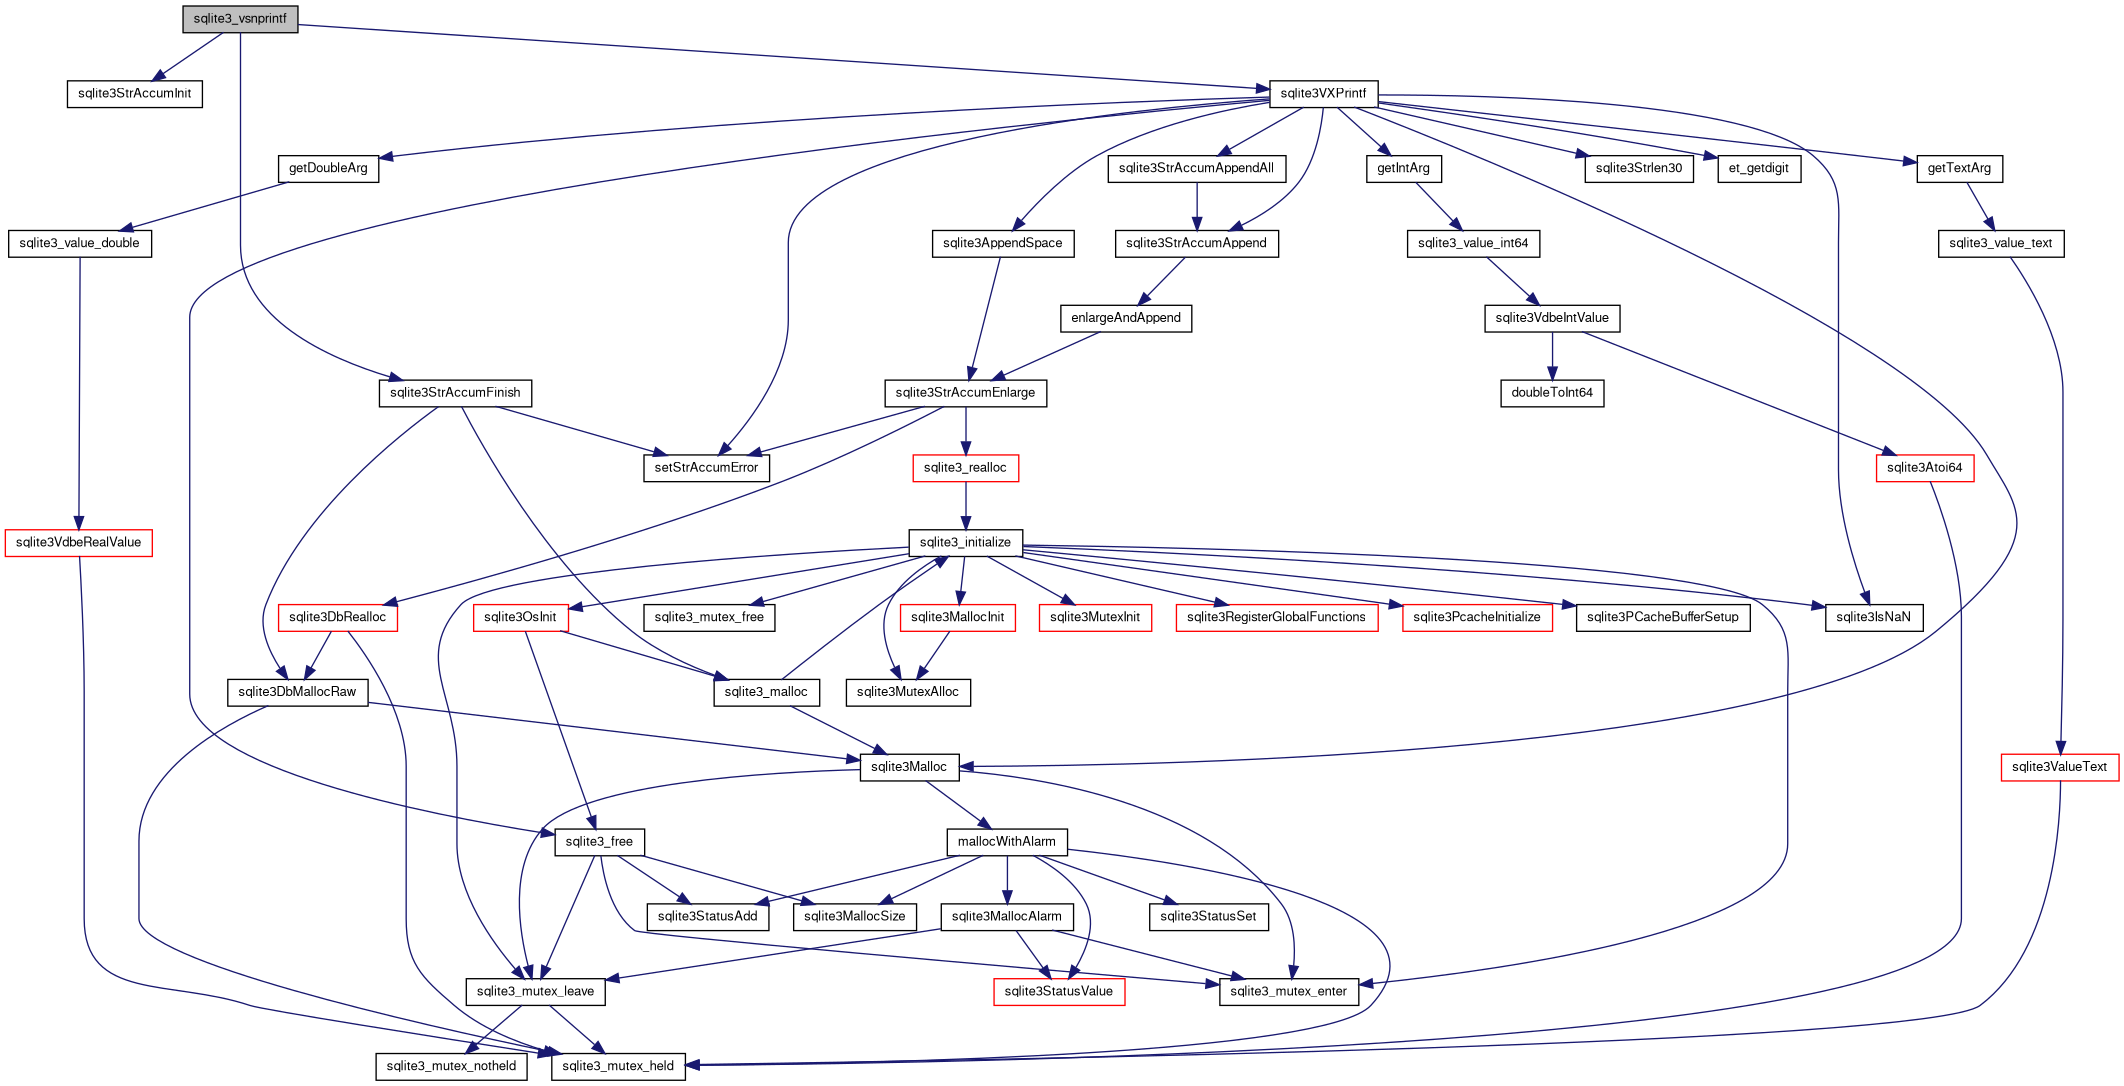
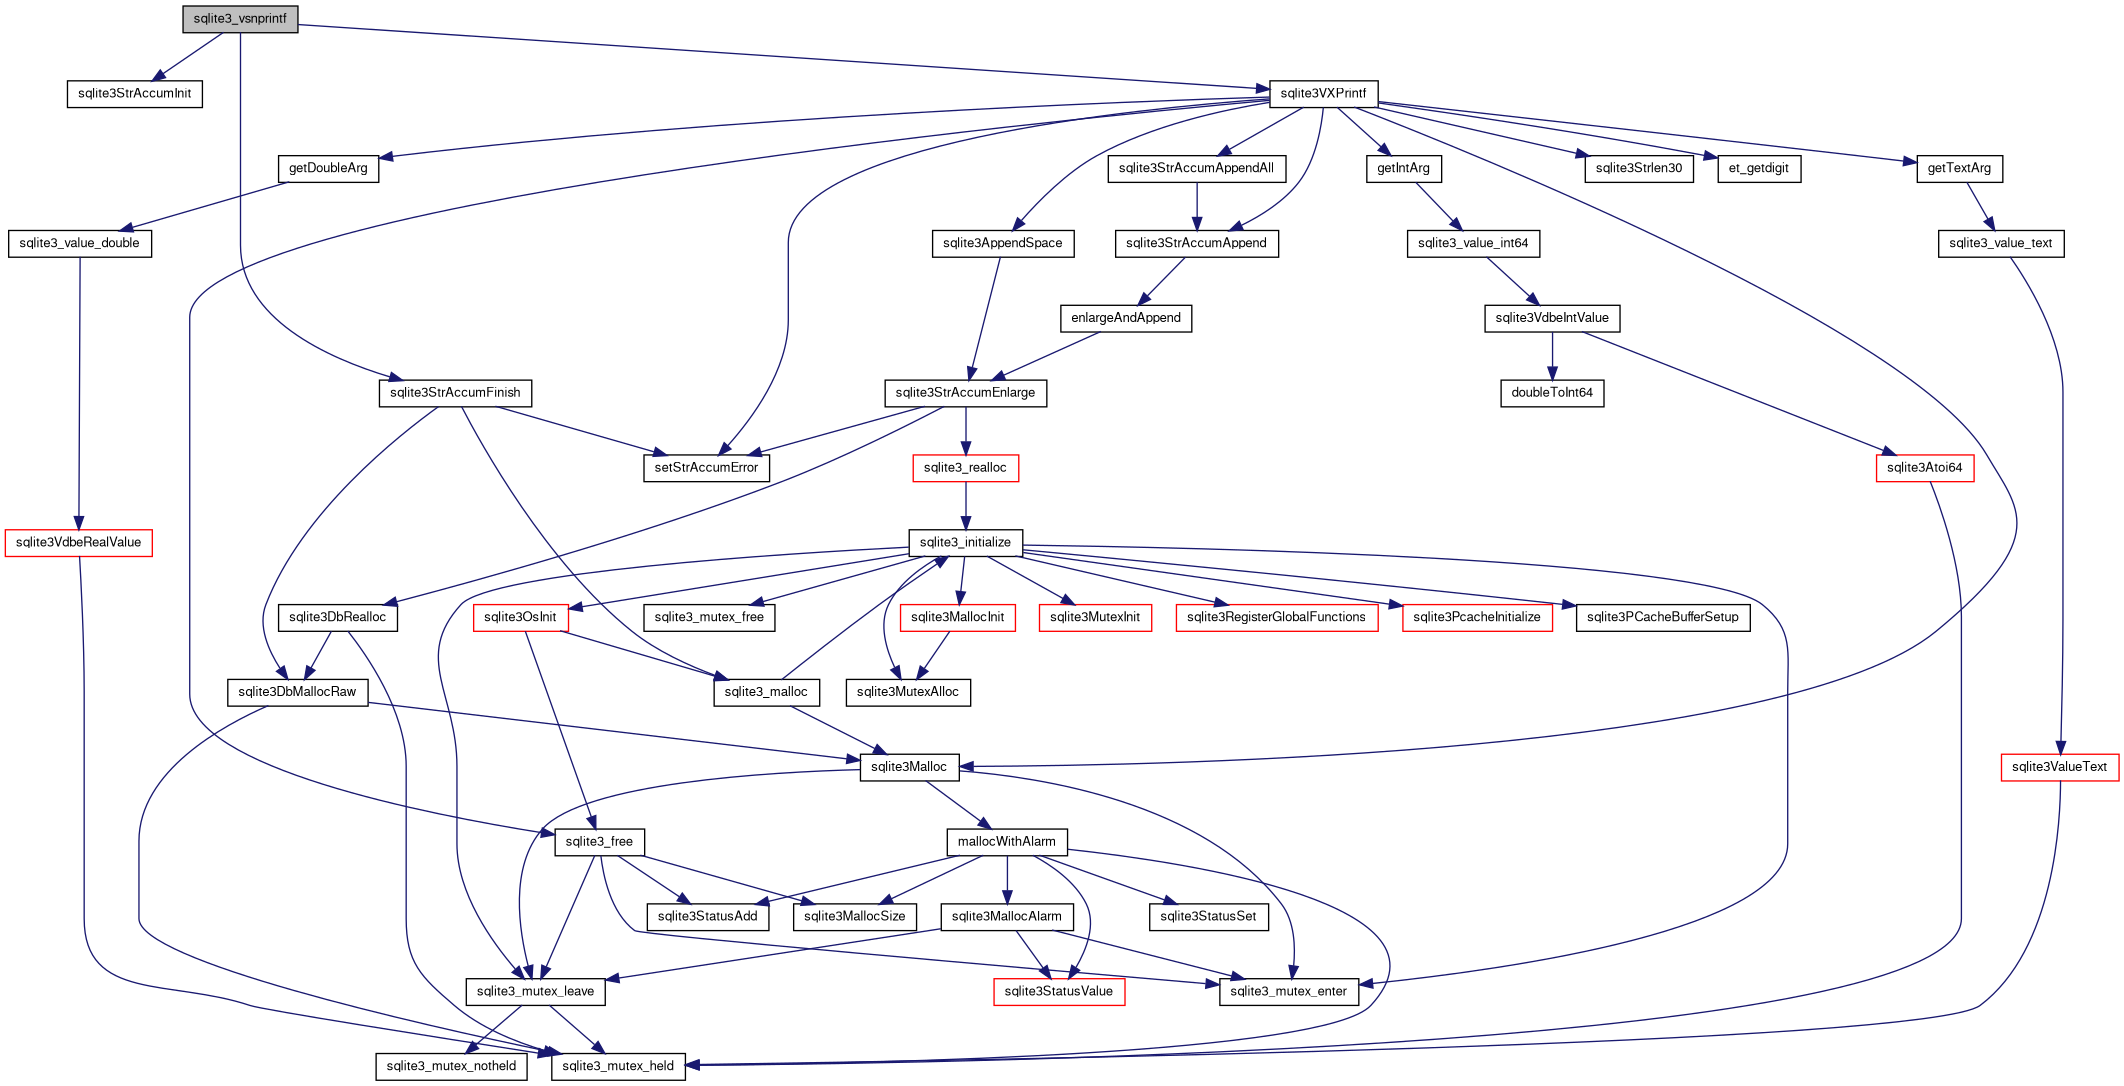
  digraph {
    rankdir=TB
    node [color=black fillcolor=white fontname=FreeSans fontsize=10 shape=record style=filled]
    edge [color=midnightblue fontname=FreeSans fontsize=10 labelfontname=FreeSans labelfontsize=10 style=solid]
    n1 [fillcolor=grey75 fontcolor=black height=0.2 label=sqlite3_vsnprintf width=0.4]
    n2 [height=0.2 label=sqlite3StrAccumInit width=0.4]
    n3 [height=0.2 label=sqlite3VXPrintf width=0.4]
    n4 [height=0.2 label=sqlite3StrAccumFinish width=0.4]
    n5 [height=0.2 label=sqlite3StrAccumAppend width=0.4]
    n6 [height=0.2 label=setStrAccumError width=0.4]
    n7 [height=0.2 label=sqlite3_free width=0.4]
    n8 [height=0.2 label=sqlite3Malloc width=0.4]
-   n9 [height=0.2 label=sqlite3IsNaN width=0.4]
    n10 [height=0.2 label=getIntArg width=0.4]
    n11 [height=0.2 label=getDoubleArg width=0.4]
    n12 [height=0.2 label=sqlite3Strlen30 width=0.4]
    n13 [height=0.2 label=et_getdigit width=0.4]
    n14 [height=0.2 label=getTextArg width=0.4]
    n15 [height=0.2 label=sqlite3StrAccumAppendAll width=0.4]
    n16 [height=0.2 label=sqlite3AppendSpace width=0.4]
    n17 [height=0.2 label=sqlite3DbMallocRaw width=0.4]
    n18 [height=0.2 label=sqlite3_malloc width=0.4]
    n19 [height=0.2 label=enlargeAndAppend width=0.4]
    n20 [height=0.2 label=sqlite3_mutex_enter width=0.4]
    n21 [height=0.2 label=sqlite3StatusAdd width=0.4]
    n22 [height=0.2 label=sqlite3MallocSize width=0.4]
    n23 [height=0.2 label=sqlite3_mutex_leave width=0.4]
    n24 [height=0.2 label=mallocWithAlarm width=0.4]
    n25 [height=0.2 label=sqlite3_value_int64 width=0.4]
    n26 [height=0.2 label=sqlite3_value_double width=0.4]
    n27 [height=0.2 label=sqlite3_value_text width=0.4]
    n28 [height=0.2 label=sqlite3StrAccumEnlarge width=0.4]
-   n29 [color=red height=0.2 label=sqlite3DbRealloc width=0.4]
+   n29 [height=0.2 label=sqlite3DbRealloc width=0.4]
    n30 [color=red height=0.2 label=sqlite3_realloc width=0.4]
    n31 [height=0.2 label=sqlite3_mutex_held width=0.4]
    n32 [height=0.2 label=sqlite3_initialize width=0.4]
    n33 [height=0.2 label=sqlite3_mutex_notheld width=0.4]
    n34 [height=0.2 label=sqlite3StatusSet width=0.4]
    n35 [color=red height=0.2 label=sqlite3StatusValue width=0.4]
    n36 [height=0.2 label=sqlite3MallocAlarm width=0.4]
    n37 [color=red height=0.2 label=sqlite3MutexInit width=0.4]
    n38 [height=0.2 label=sqlite3MutexAlloc width=0.4]
    n39 [color=red height=0.2 label=sqlite3MallocInit width=0.4]
    n40 [color=red height=0.2 label=sqlite3RegisterGlobalFunctions width=0.4]
    n41 [color=red height=0.2 label=sqlite3PcacheInitialize width=0.4]
    n42 [color=red height=0.2 label=sqlite3OsInit width=0.4]
    n43 [height=0.2 label=sqlite3PCacheBufferSetup width=0.4]
    n44 [height=0.2 label=sqlite3_mutex_free width=0.4]
    n45 [height=0.2 label=sqlite3VdbeIntValue width=0.4]
    n46 [height=0.2 label=doubleToInt64 width=0.4]
    n47 [color=red height=0.2 label=sqlite3Atoi64 width=0.4]
    n48 [color=red height=0.2 label=sqlite3VdbeRealValue width=0.4]
    n49 [color=red height=0.2 label=sqlite3ValueText width=0.4]
    n1 -> n2
    n1 -> n3
    n1 -> n4
    n3 -> n5
    n3 -> n6
    n3 -> n7
    n3 -> n8
-   n3 -> n9
    n3 -> n10
    n3 -> n11
    n3 -> n12
    n3 -> n13
    n3 -> n14
    n3 -> n15
    n3 -> n16
    n4 -> n6
    n4 -> n17
    n4 -> n18
    n5 -> n19
    n7 -> n20
    n7 -> n21
    n7 -> n22
    n7 -> n23
    n8 -> n20
    n8 -> n23
    n8 -> n24
    n10 -> n25
    n11 -> n26
    n14 -> n27
    n15 -> n5
    n16 -> n28
    n17 -> n8
    n17 -> n31
    n18 -> n8
    n18 -> n32
    n19 -> n28
    n23 -> n31
    n23 -> n33
    n24 -> n21
    n24 -> n22
    n24 -> n31
    n24 -> n34
    n24 -> n35
    n24 -> n36
    n25 -> n45
    n26 -> n48
    n27 -> n49
    n28 -> n6
    n28 -> n29
    n28 -> n30
    n29 -> n17
    n29 -> n31
    n30 -> n32
-   n32 -> n9
    n32 -> n20
    n32 -> n23
    n32 -> n37
    n32 -> n38
    n32 -> n39
    n32 -> n40
    n32 -> n41
    n32 -> n42
    n32 -> n43
    n32 -> n44
    n36 -> n20
    n36 -> n23
    n36 -> n35
    n39 -> n38
    n42 -> n7
    n42 -> n18
    n45 -> n46
    n45 -> n47
    n47 -> n31
    n48 -> n31
    n49 -> n31
  }
